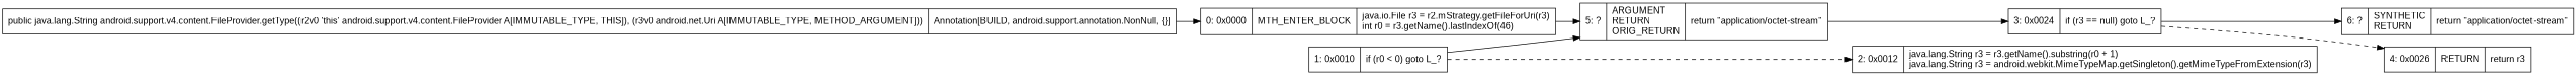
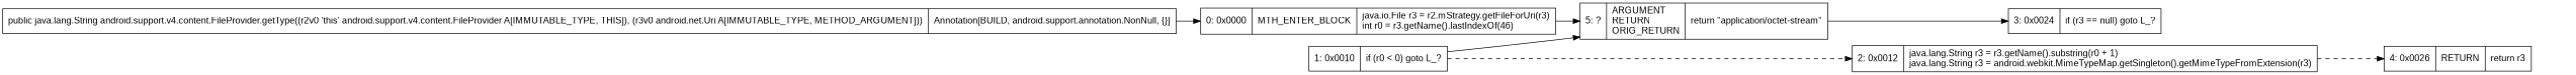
  digraph {
    fontname="Liberation Sans"
    rankdir=LR
    node [fontname="Liberation Sans" shape=record]
    edge [fontname="Liberation Sans"]
    n1 [label="{0\:\ 0x0000|MTH_ENTER_BLOCK\l|java.io.File r3 = r2.mStrategy.getFileForUri(r3)\lint r0 = r3.getName().lastIndexOf(46)\l}"]
    n2 [label="{5\:\ ?|ARGUMENT\lRETURN\lORIG_RETURN\l|return \"application\/octet\-stream\"\l}"]
    n3 [label="{1\:\ 0x0010|if (r0 \< 0) goto L_?\l}"]
    n4 [label="{2\:\ 0x0012|java.lang.String r3 = r3.getName().substring(r0 + 1)\ljava.lang.String r3 = android.webkit.MimeTypeMap.getSingleton().getMimeTypeFromExtension(r3)\l}"]
    n5 [label="{3\:\ 0x0024|if (r3 == null) goto L_?\l}"]
    n6 [label="{4\:\ 0x0026|RETURN\l|return r3\l}"]
-   n7 [label="{6\:\ ?|SYNTHETIC\lRETURN\l|return \"application\/octet\-stream\"\l}"]
    n8 [label="{public java.lang.String android.support.v4.content.FileProvider.getType((r2v0 'this' android.support.v4.content.FileProvider A[IMMUTABLE_TYPE, THIS]), (r3v0 android.net.Uri A[IMMUTABLE_TYPE, METHOD_ARGUMENT]))  | Annotation[BUILD, android.support.annotation.NonNull, \{\}]\l}"]
    n1 -> n2
    n2 -> n5
    n3 -> n2
    n3 -> n4 [style=dashed]
-   n5 -> n6 [style=dashed]
-   n5 -> n7
+   n4 -> n6 [style=dashed]
    n8 -> n1
  }
